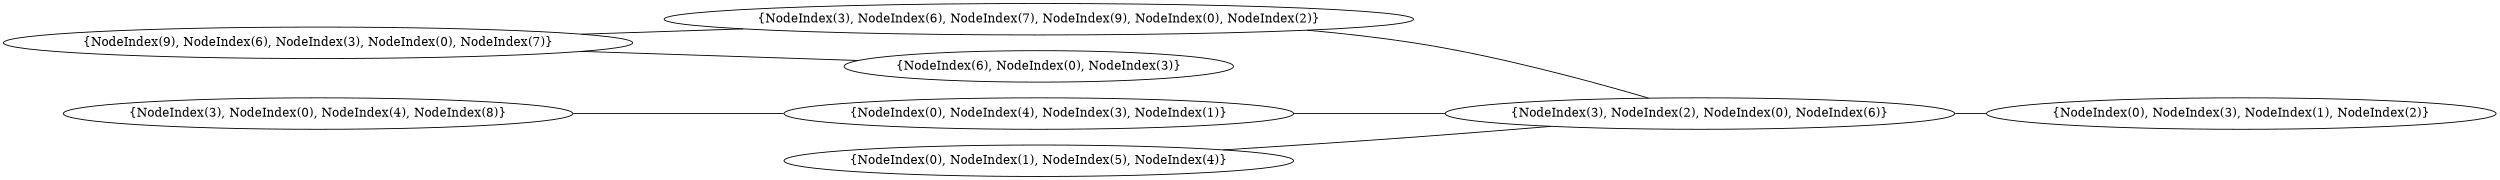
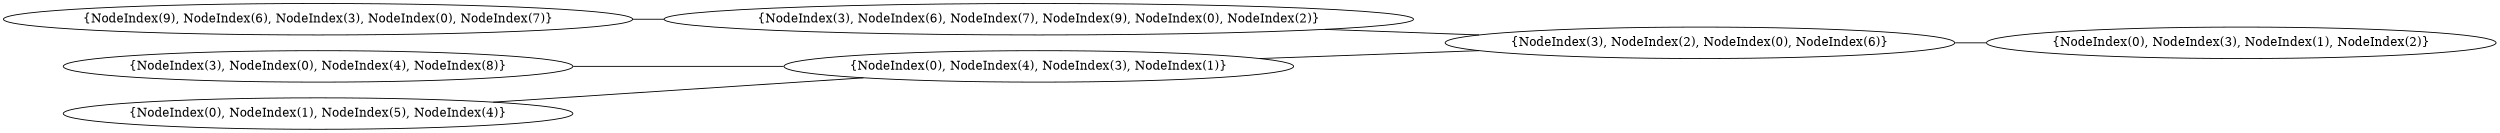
  graph {
    rankdir=LR
    n1 [label="{NodeIndex(0), NodeIndex(3), NodeIndex(1), NodeIndex(2)}"]
    n2 [label="{NodeIndex(3), NodeIndex(2), NodeIndex(0), NodeIndex(6)}"]
    n3 [label="{NodeIndex(3), NodeIndex(6), NodeIndex(7), NodeIndex(9), NodeIndex(0), NodeIndex(2)}"]
    n4 [label="{NodeIndex(0), NodeIndex(4), NodeIndex(3), NodeIndex(1)}"]
    n5 [label="{NodeIndex(3), NodeIndex(0), NodeIndex(4), NodeIndex(8)}"]
-   n6 [label="{NodeIndex(6), NodeIndex(0), NodeIndex(3)}"]
    n7 [label="{NodeIndex(9), NodeIndex(6), NodeIndex(3), NodeIndex(0), NodeIndex(7)}"]
    n8 [label="{NodeIndex(0), NodeIndex(1), NodeIndex(5), NodeIndex(4)}"]
    n2 -- n1
    n3 -- n2
    n4 -- n2
    n5 -- n4
    n7 -- n3
-   n7 -- n6
-   n8 -- n2
+   n8 -- n4
  }
